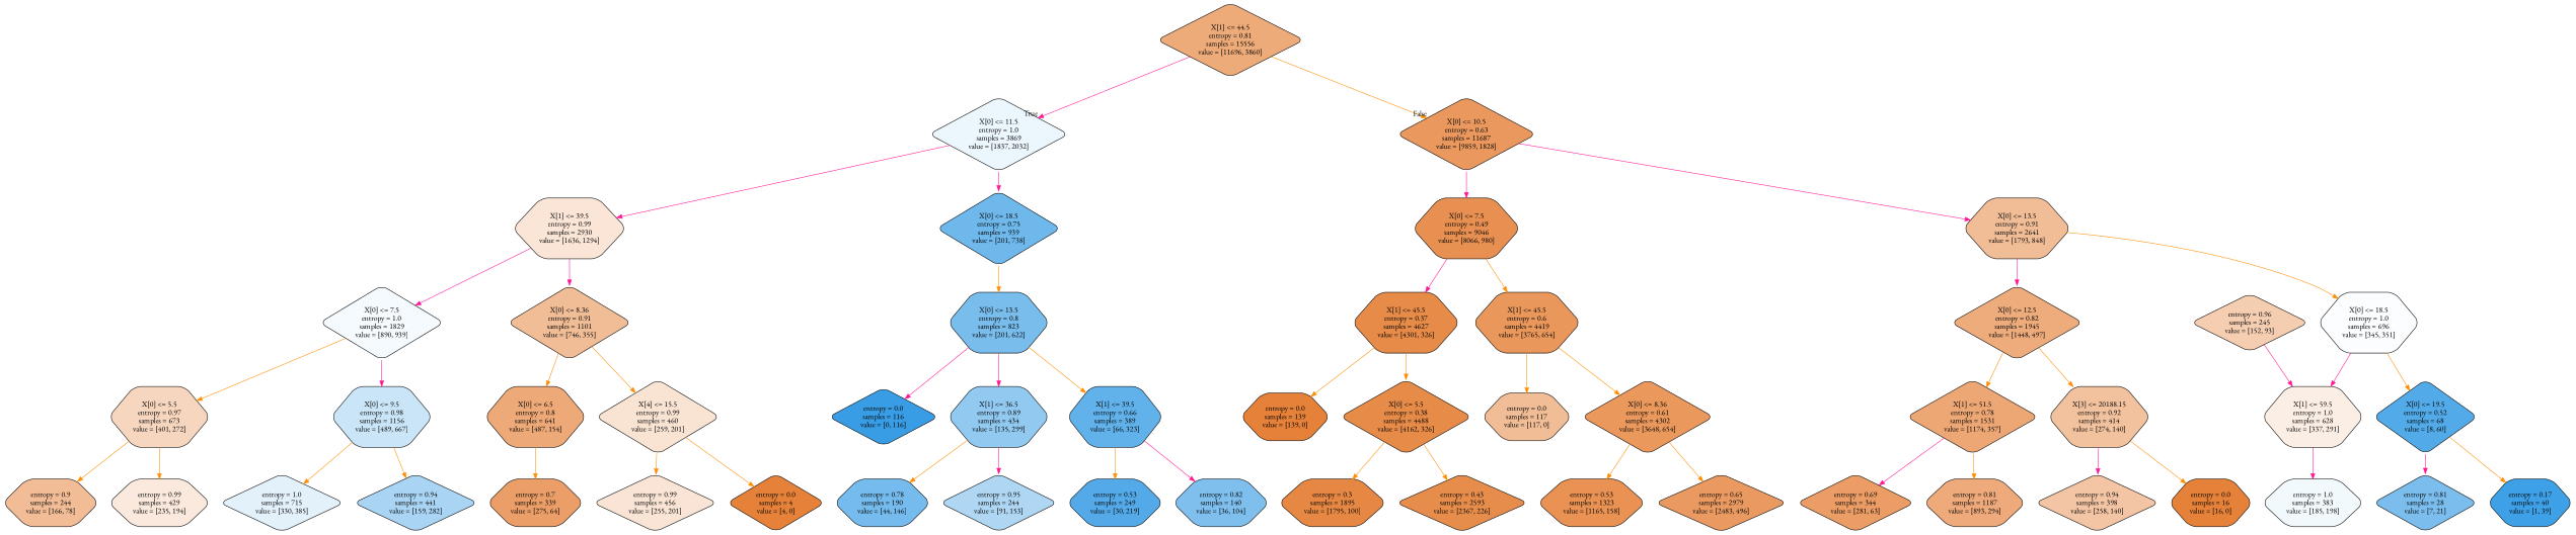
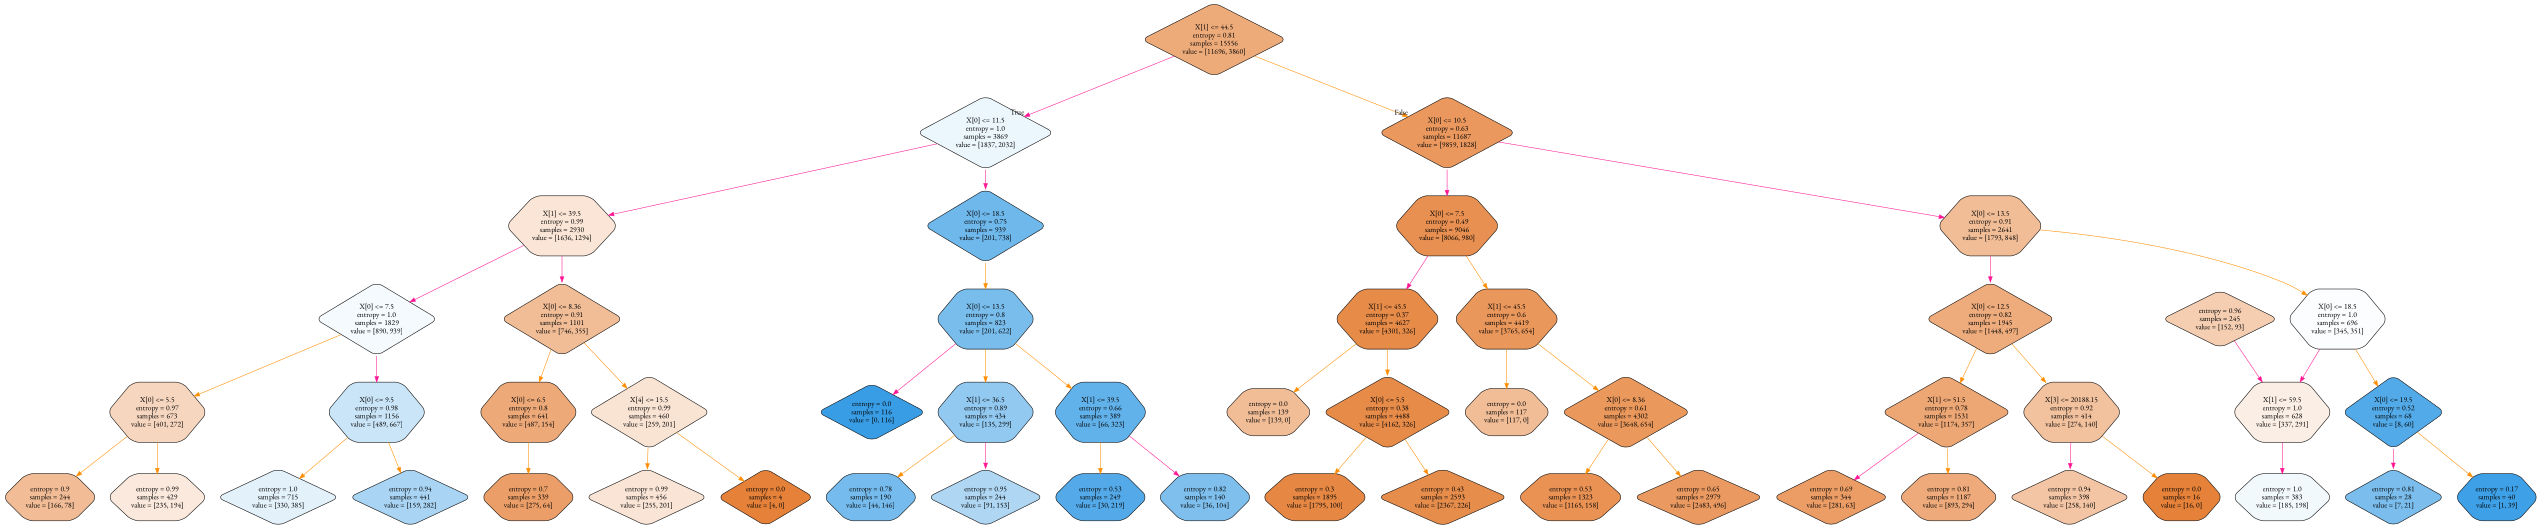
  digraph {
    fontname="EB Garamond"
    node [color=black fillcolor="#f1bd97" fontname="EB Garamond" shape=hexagon style="filled, rounded"]
    edge [color=darkorange fontname="EB Garamond"]
    n1 [fillcolor="#eeab7a" label="X[1] <= 44.5\nentropy = 0.81\nsamples = 15556\nvalue = [11696, 3860]" shape=diamond]
    n2 [fillcolor="#ecf6fd" label="X[0] <= 11.5\nentropy = 1.0\nsamples = 3869\nvalue = [1837, 2032]" shape=diamond]
    n3 [fillcolor="#ea985e" label="X[0] <= 10.5\nentropy = 0.63\nsamples = 11687\nvalue = [9859, 1828]" shape=diamond]
    n4 [fillcolor="#fae5d6" label="X[1] <= 39.5\nentropy = 0.99\nsamples = 2930\nvalue = [1636, 1294]"]
    n5 [fillcolor="#6fb8ec" label="X[0] <= 18.5\nentropy = 0.75\nsamples = 939\nvalue = [201, 738]" shape=diamond]
    n6 [fillcolor="#e89051" label="X[0] <= 7.5\nentropy = 0.49\nsamples = 9046\nvalue = [8066, 980]"]
    n7 [label="X[0] <= 13.5\nentropy = 0.91\nsamples = 2641\nvalue = [1793, 848]"]
    n8 [fillcolor="#f5fafe" label="X[0] <= 7.5\nentropy = 1.0\nsamples = 1829\nvalue = [890, 939]" shape=diamond]
    n9 [label="X[0] <= 8.36\nentropy = 0.91\nsamples = 1101\nvalue = [746, 355]" shape=diamond]
    n10 [fillcolor="#79bded" label="X[0] <= 13.5\nentropy = 0.8\nsamples = 823\nvalue = [201, 622]"]
    n11 [fillcolor="#f7d6bf" label="X[0] <= 5.5\nentropy = 0.97\nsamples = 673\nvalue = [401, 272]"]
    n12 [fillcolor="#cae5f8" label="X[0] <= 9.5\nentropy = 0.98\nsamples = 1156\nvalue = [489, 667]"]
    n13 [fillcolor="#eda978" label="X[0] <= 6.5\nentropy = 0.8\nsamples = 641\nvalue = [487, 154]"]
    n14 [fillcolor="#f9e3d3" label="X[4] <= 15.5\nentropy = 0.99\nsamples = 460\nvalue = [259, 201]" shape=diamond]
    n15 [fillcolor="#f1bc96" label="entropy = 0.9\nsamples = 244\nvalue = [166, 78]"]
    n16 [fillcolor="#fae9dc" label="entropy = 0.99\nsamples = 429\nvalue = [235, 194]"]
    n17 [fillcolor="#e3f1fb" label="entropy = 1.0\nsamples = 715\nvalue = [330, 385]" shape=diamond]
    n18 [fillcolor="#a9d4f4" label="entropy = 0.94\nsamples = 441\nvalue = [159, 282]" shape=diamond]
    n19 [fillcolor="#eb9e67" label="entropy = 0.7\nsamples = 339\nvalue = [275, 64]"]
    n20 [fillcolor="#f9e4d5" label="entropy = 0.99\nsamples = 456\nvalue = [255, 201]" shape=diamond]
    n21 [fillcolor="#e58139" label="entropy = 0.0\nsamples = 4\nvalue = [4, 0]" shape=diamond]
    n22 [fillcolor="#399de5" label="entropy = 0.0\nsamples = 116\nvalue = [0, 116]" shape=diamond]
    n23 [fillcolor="#92c9f1" label="X[1] <= 36.5\nentropy = 0.89\nsamples = 434\nvalue = [135, 299]"]
    n24 [fillcolor="#61b1ea" label="X[1] <= 39.5\nentropy = 0.66\nsamples = 389\nvalue = [66, 323]"]
    n25 [fillcolor="#75bbed" label="entropy = 0.78\nsamples = 190\nvalue = [44, 146]"]
    n26 [fillcolor="#afd7f4" label="entropy = 0.95\nsamples = 244\nvalue = [91, 153]" shape=diamond]
    n27 [fillcolor="#54aae9" label="entropy = 0.53\nsamples = 249\nvalue = [30, 219]"]
    n28 [fillcolor="#7ebfee" label="entropy = 0.82\nsamples = 140\nvalue = [36, 104]"]
    n29 [fillcolor="#e78b48" label="X[1] <= 45.5\nentropy = 0.37\nsamples = 4627\nvalue = [4301, 326]"]
    n30 [fillcolor="#ea975b" label="X[1] <= 45.5\nentropy = 0.6\nsamples = 4419\nvalue = [3765, 654]"]
    n31 [fillcolor="#eeac7d" label="X[0] <= 12.5\nentropy = 0.82\nsamples = 1945\nvalue = [1448, 497]" shape=diamond]
    n32 [fillcolor="#fcfdff" label="X[0] <= 18.5\nentropy = 1.0\nsamples = 696\nvalue = [345, 351]"]
-   n33 [fillcolor="#e58139" label="entropy = 0.0\nsamples = 139\nvalue = [139, 0]"]
+   n33 [label="entropy = 0.0\nsamples = 139\nvalue = [139, 0]"]
    n34 [fillcolor="#e78b49" label="X[0] <= 5.5\nentropy = 0.38\nsamples = 4488\nvalue = [4162, 326]" shape=diamond]
    n35 [label="entropy = 0.0\nsamples = 117\nvalue = [117, 0]"]
    n36 [fillcolor="#ea985c" label="X[0] <= 8.36\nentropy = 0.61\nsamples = 4302\nvalue = [3648, 654]" shape=diamond]
    n37 [fillcolor="#e68844" label="entropy = 0.3\nsamples = 1895\nvalue = [1795, 100]"]
    n38 [fillcolor="#e78d4c" label="entropy = 0.43\nsamples = 2593\nvalue = [2367, 226]" shape=diamond]
    n39 [fillcolor="#e99254" label="entropy = 0.53\nsamples = 1323\nvalue = [1165, 158]"]
    n40 [fillcolor="#ea9a61" label="entropy = 0.65\nsamples = 2979\nvalue = [2483, 496]" shape=diamond]
    n41 [fillcolor="#eda775" label="X[1] <= 51.5\nentropy = 0.78\nsamples = 1531\nvalue = [1174, 357]" shape=diamond]
    n42 [fillcolor="#f2c19e" label="X[3] <= 20188.15\nentropy = 0.92\nsamples = 414\nvalue = [274, 140]"]
    n43 [fillcolor="#fbeee4" label="X[1] <= 59.5\nentropy = 1.0\nsamples = 628\nvalue = [337, 291]"]
    n44 [fillcolor="#53aae8" label="X[0] <= 19.5\nentropy = 0.52\nsamples = 68\nvalue = [8, 60]" shape=diamond]
    n45 [fillcolor="#eb9d65" label="entropy = 0.69\nsamples = 344\nvalue = [281, 63]" shape=diamond]
    n46 [fillcolor="#eeaa7a" label="entropy = 0.81\nsamples = 1187\nvalue = [893, 294]"]
    n47 [fillcolor="#f3c5a4" label="entropy = 0.94\nsamples = 398\nvalue = [258, 140]" shape=diamond]
    n48 [fillcolor="#e58139" label="entropy = 0.0\nsamples = 16\nvalue = [16, 0]"]
    n49 [fillcolor="#f2f9fd" label="entropy = 1.0\nsamples = 383\nvalue = [185, 198]"]
    n50 [fillcolor="#7bbeee" label="entropy = 0.81\nsamples = 28\nvalue = [7, 21]" shape=diamond]
    n51 [fillcolor="#3ea0e6" label="entropy = 0.17\nsamples = 40\nvalue = [1, 39]"]
    n52 [fillcolor="#f5ceb2" label="entropy = 0.96\nsamples = 245\nvalue = [152, 93]" shape=diamond]
    n1 -> n2 [color=deeppink headlabel=True labelangle=45 labeldistance=2.5]
    n1 -> n3 [headlabel=False labelangle=-45 labeldistance=2.5]
    n2 -> n4 [color=deeppink]
    n2 -> n5 [color=deeppink]
    n3 -> n6 [color=deeppink]
    n3 -> n7 [color=deeppink]
    n4 -> n8 [color=deeppink]
    n4 -> n9 [color=deeppink]
    n5 -> n10
    n6 -> n29 [color=deeppink]
    n6 -> n30
    n7 -> n31 [color=deeppink]
    n7 -> n32
    n8 -> n11
    n8 -> n12 [color=deeppink]
    n9 -> n13
    n9 -> n14
    n10 -> n22 [color=deeppink]
-   n10 -> n23 [color=deeppink]
+   n10 -> n23
    n10 -> n24
    n11 -> n15
    n11 -> n16
    n12 -> n17
    n12 -> n18
    n13 -> n19
    n14 -> n20
    n14 -> n21
    n23 -> n25
    n23 -> n26 [color=deeppink]
    n24 -> n27
    n24 -> n28 [color=deeppink]
    n29 -> n33
    n29 -> n34
    n30 -> n35
    n30 -> n36
    n31 -> n41
    n31 -> n42
    n32 -> n43 [color=deeppink]
    n32 -> n44
    n34 -> n37
    n34 -> n38
    n36 -> n39
    n36 -> n40
    n41 -> n45 [color=deeppink]
    n41 -> n46
    n42 -> n47 [color=deeppink]
    n42 -> n48
    n43 -> n49 [color=deeppink]
    n44 -> n50 [color=deeppink]
    n44 -> n51
    n52 -> n43 [color=deeppink]
  }
